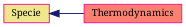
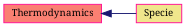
  digraph {
    rankdir=LR
    fontname="Noto Serif"
    node [color=deeppink fontname="Noto Serif" fontsize=10 shape=record style=filled]
    n1 [fillcolor=salmon fontcolor=black height=0.2 label=Thermodynamics width=0.4]
    n2 [height=0.2 label=Specie width=0.4 fillcolor=khaki]
-   n2 -> n1 [color=midnightblue dir=back fontname="Noto Serif" fontsize=10 labelfontname=Helvetica labelfontsize=10 shape=plaintext style=solid]
+   n1 -> n2 [color=midnightblue dir=back fontname="Noto Serif" fontsize=10 labelfontname=Helvetica labelfontsize=10 shape=plaintext style=solid]
  }
